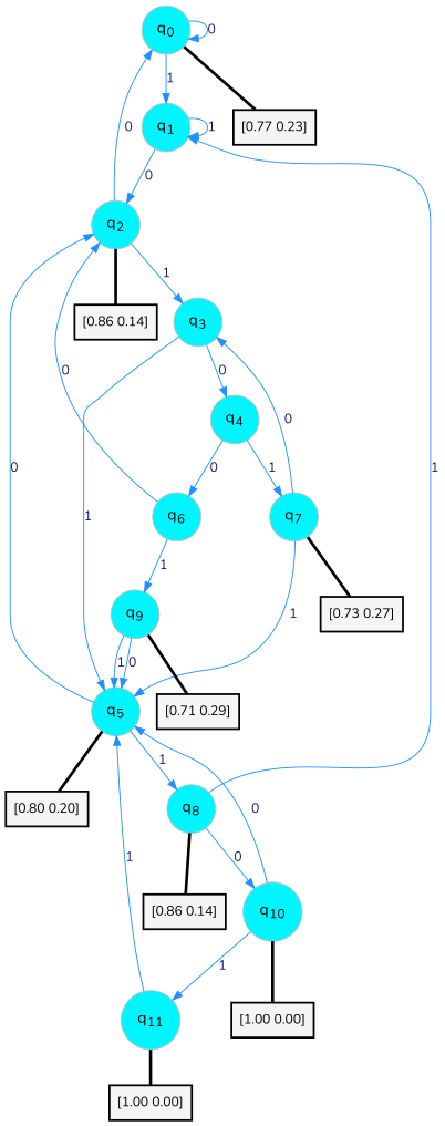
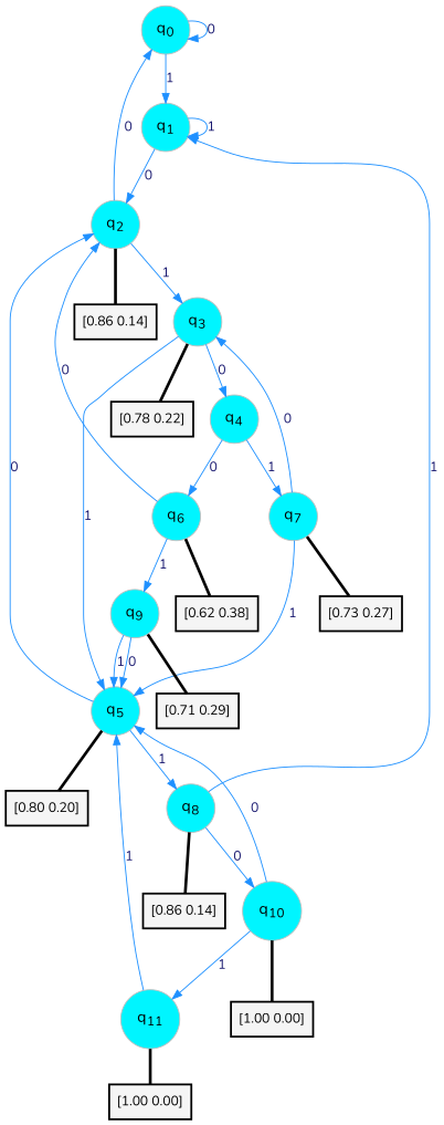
  digraph {
    fontname=Nunito
    rankdir=TD
    node [color=gray fillcolor=turquoise1 fontcolor=black fontname=Nunito fontsize=16 fontweight=bold shape=circle style=filled]
    edge [arrowsize=1 color=dodgerblue1 fontcolor=midnightblue fontname=Nunito fontweight=bold penwidth=1 style=solid weight=20]
    n1 [label=<q<SUB>0</SUB>>]
    n2 [label=<q<SUB>1</SUB>>]
-   n3 [color=black fillcolor=whitesmoke fontsize=14 label="[0.77 0.23]" penwidth=2 shape=box]
    n4 [label=<q<SUB>2</SUB>>]
    n5 [label=<q<SUB>3</SUB>>]
    n6 [color=black fillcolor=whitesmoke fontsize=14 label="[0.86 0.14]" penwidth=2 shape=box]
    n7 [label=<q<SUB>4</SUB>>]
    n8 [label=<q<SUB>5</SUB>>]
+   n9 [color=black fillcolor=whitesmoke fontsize=14 label="[0.78 0.22]" penwidth=2 shape=box]
    n10 [label=<q<SUB>6</SUB>>]
    n11 [label=<q<SUB>7</SUB>>]
    n12 [label=<q<SUB>8</SUB>>]
    n13 [color=black fillcolor=whitesmoke fontsize=14 label="[0.80 0.20]" penwidth=2 shape=box]
    n14 [label=<q<SUB>9</SUB>>]
+   n15 [color=black fillcolor=whitesmoke fontsize=14 label="[0.62 0.38]" penwidth=2 shape=box]
    n16 [color=black fillcolor=whitesmoke fontsize=14 label="[0.73 0.27]" penwidth=2 shape=box]
    n17 [label=<q<SUB>10</SUB>>]
    n18 [color=black fillcolor=whitesmoke fontsize=14 label="[0.86 0.14]" penwidth=2 shape=box]
    n19 [color=black fillcolor=whitesmoke fontsize=14 label="[0.71 0.29]" penwidth=2 shape=box]
    n20 [label=<q<SUB>11</SUB>>]
    n21 [color=black fillcolor=whitesmoke fontsize=14 label="[1.00 0.00]" penwidth=2 shape=box]
    n22 [color=black fillcolor=whitesmoke fontsize=14 label="[1.00 0.00]" penwidth=2 shape=box]
    n1 -> n1 [label=0]
    n1 -> n2 [label=1]
-   n1 -> n3 [arrowhead=none color=black penwidth=3]
    n2 -> n2 [label=1]
    n2 -> n4 [label=0]
    n4 -> n1 [label=0]
    n4 -> n5 [label=1]
    n4 -> n6 [arrowhead=none color=black penwidth=3]
    n5 -> n7 [label=0]
    n5 -> n8 [label=1]
+   n5 -> n9 [arrowhead=none color=black penwidth=3]
    n7 -> n10 [label=0]
    n7 -> n11 [label=1]
    n8 -> n4 [label=0]
    n8 -> n12 [label=1]
    n8 -> n13 [arrowhead=none color=black penwidth=3]
    n10 -> n4 [label=0]
    n10 -> n14 [label=1]
+   n10 -> n15 [arrowhead=none color=black penwidth=3]
    n11 -> n5 [label=0]
    n11 -> n8 [label=1]
    n11 -> n16 [arrowhead=none color=black penwidth=3]
    n12 -> n2 [label=1]
    n12 -> n17 [label=0]
    n12 -> n18 [arrowhead=none color=black penwidth=3]
    n14 -> n8 [label=0]
    n14 -> n8 [label=1]
    n14 -> n19 [arrowhead=none color=black penwidth=3]
    n17 -> n8 [label=0]
    n17 -> n20 [label=1]
    n17 -> n21 [arrowhead=none color=black penwidth=3]
    n20 -> n8 [label=1]
    n20 -> n22 [arrowhead=none color=black penwidth=3]
  }
